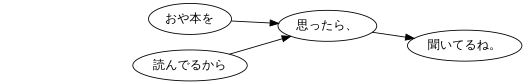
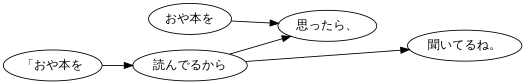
  digraph {
    fontname="IBM Plex Sans"
    rankdir=LR
    node [fontname="IBM Plex Sans"]
    edge [fontname="IBM Plex Sans"]
+   n1 [label="「おや本を"]
    n2 [label="読んでるから"]
    n3 [label="思ったら、"]
    n4 [label="聞いてるね。"]
    n5 [label="おや本を"]
+   n1 -> n2
    n2 -> n3
-   n3 -> n4
+   n2 -> n4
    n5 -> n3
  }
